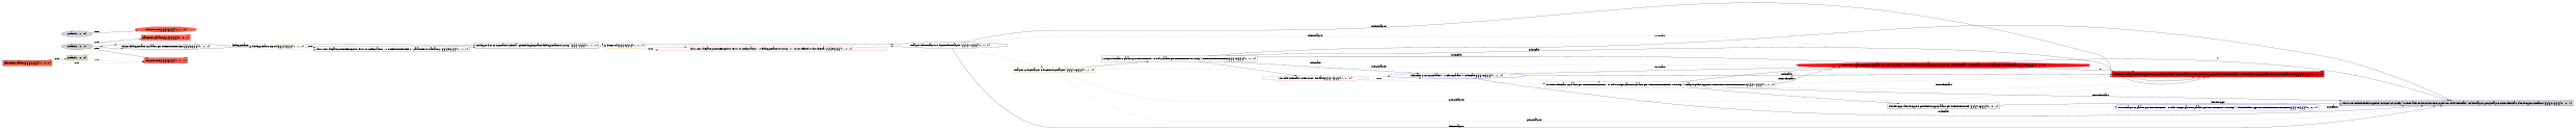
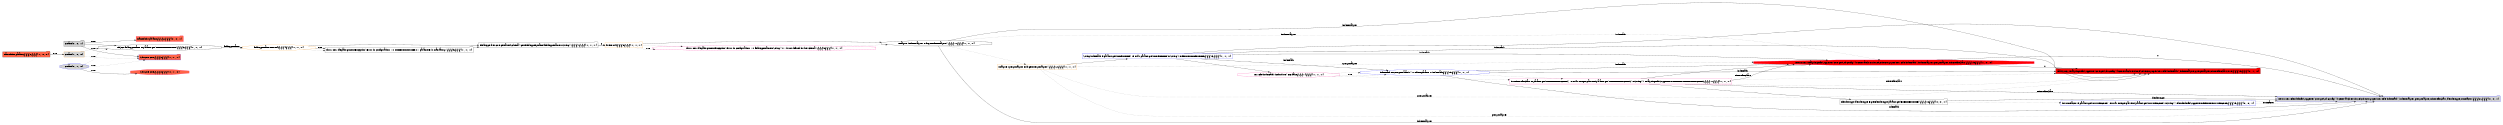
  digraph {
    rankdir=LR
    node [color=black fillcolor=white shape=folder style=filled]
    edge [style=solid]
    n1 [color=deeppink label="int minPrefixChars = params.get(MIN_PREFIX_CHARS) != null? Integer.parseInt(params.get(MIN_PREFIX_CHARS).toString()): AnalyzingInfixSuggester.DEFAULT_MIN_PREFIX_CHARS@@@17@@@['1', '1', '1']"]
    n2 [color=deeppink fillcolor=red label="return new AnalyzingInfixSuggester(core.getSolrConfig().luceneMatchVersion,FSDirectory.open(new File(indexPath)),indexAnalyzer,queryAnalyzer,minPrefixChars)@@@19@@@['1', '0', '0']" shape=octagon]
    n3 [label="BlenderType blenderType = getBlenderType(params.get(BLENDER_TYPE))@@@18@@@['0', '0', '1']"]
    n4 [fillcolor=red label="return new AnalyzingInfixSuggester(core.getSolrConfig().luceneMatchVersion,FSDirectory.open(new File(indexPath)),indexAnalyzer,queryAnalyzer,minPrefixChars,true)@@@19@@@['0', '1', '0']"]
    n5 [color=blue fillcolor=lightgray label="return new BlendedInfixSuggester(core.getSolrConfig().luceneMatchVersion,FSDirectory.open(new File(indexPath)),indexAnalyzer,queryAnalyzer,minPrefixChars,blenderType,numFactor)@@@21@@@['0', '0', '1']"]
    n6 [color=blue label="int numFactor = params.get(NUM_FACTOR) != null? Integer.parseInt(params.get(NUM_FACTOR).toString()): BlendedInfixSuggester.DEFAULT_NUM_FACTOR@@@19@@@['0', '0', '1']"]
-   n7 [color=darkorange label="fieldTypeName == null@@@4@@@['1', '1', '1']"]
+   n7 [color=darkorange label="fieldTypeName == null@@@4@@@['1', '1', '1']" shape=octagon]
    n8 [label="FieldType ft = core.getLatestSchema().getFieldTypeByName(fieldTypeName.toString())@@@7@@@['1', '1', '1']"]
    n9 [label="throw new IllegalArgumentException(\"Error in configuration: \" + QUERY_ANALYZER + \" parameter is mandatory\")@@@5@@@['1', '1', '1']"]
    n10 [color=darkorange label="ft == null@@@8@@@['1', '1', '1']"]
    n11 [color=blue label="indexPath = core.getDataDir() + File.separator + indexPath@@@15@@@['1', '1', '1']" shape=octagon]
    n12 [label="Analyzer indexAnalyzer = ft.getIndexAnalyzer()@@@11@@@['1', '1', '1']" shape=octagon]
    n13 [color=deeppink label="throw new IllegalArgumentException(\"Error in configuration: \" + fieldTypeName.toString() + \" is not defined in the schema\")@@@9@@@['1', '1', '1']" shape=octagon]
    n14 [label="Object fieldTypeName = params.get(QUERY_ANALYZER)@@@3@@@['1', '1', '1']" shape=octagon]
    n15 [color=deeppink fillcolor=tomato label="SolrCore core@@@2@@@['0', '1', '0']" shape=octagon]
    n16 [color=darkorange label="Analyzer queryAnalyzer = ft.getQueryAnalyzer()@@@12@@@['1', '1', '1']"]
    n17 [color=blue label="String indexPath = params.get(INDEX_PATH) != null? params.get(INDEX_PATH).toString(): DEFAULT_INDEX_PATH@@@13@@@['1', '1', '1']"]
-   n18 [fillcolor=lightgray label="create['0', '0', '1']" shape=octagon]
+   n18 [fillcolor=lightgray label="create['0', '0', '1']"]
    n19 [color=deeppink fillcolor=tomato label="NamedList params@@@2@@@['0', '0', '1']"]
    n20 [color=blue fillcolor=tomato label="SolrCore core@@@2@@@['1', '1', '1']"]
    n21 [color=deeppink label="new File(indexPath).isAbsolute() == false@@@14@@@['1', '1', '1']" shape=octagon]
    n22 [color=blue fillcolor=lightgray label="create['0', '1', '0']" shape=octagon]
    n23 [color=darkorange fillcolor=lightgray label="create['1', '0', '0']"]
    n24 [fillcolor=tomato label="NamedList params@@@2@@@['1', '0', '0']"]
    n1 -> n2
    n1 -> n2 [label=minPrefixChars]
    n1 -> n3
    n1 -> n4 [style=dotted]
    n1 -> n4 [label=minPrefixChars style=dotted]
    n1 -> n5 [label=minPrefixChars]
    n2 -> n4 [label=0]
    n2 -> n5 [label=0]
    n3 -> n5 [label=blenderType]
    n3 -> n6 [style=dotted]
    n6 -> n5 [style=dotted]
    n6 -> n5 [label=numFactor style=dotted]
    n7 -> n8
    n7 -> n9 [style=dotted]
    n7 -> n9 [label=true]
    n8 -> n10 [label=ft]
    n8 -> n10
    n9 -> n8
    n10 -> n12
    n10 -> n13 [label=true style=dotted]
    n10 -> n13 [style=dotted]
    n11 -> n1 [style=dotted]
    n11 -> n2 [label=indexPath]
    n11 -> n4 [label=indexPath]
    n11 -> n5 [label=indexPath]
    n12 -> n2 [label=indexAnalyzer style=dotted]
    n12 -> n4 [label=indexAnalyzer]
    n12 -> n5 [label=indexAnalyzer]
    n12 -> n16 [style=dotted]
    n13 -> n12 [style=dotted]
    n14 -> n7 [label=fieldTypeName style=dotted]
    n14 -> n7
    n16 -> n2 [label=queryAnalyzer style=dotted]
    n16 -> n4 [label=queryAnalyzer style=dotted]
    n16 -> n5 [label=queryAnalyzer style=dotted]
    n16 -> n17
    n17 -> n2 [label=indexPath]
    n17 -> n4 [label=indexPath]
    n17 -> n5 [label=indexPath]
    n17 -> n11 [label=indexPath]
    n17 -> n21
    n18 -> n14
    n18 -> n19 [label=true]
    n18 -> n20 [label=true]
    n21 -> n1 [style=dotted]
    n21 -> n11 [style=dotted]
    n21 -> n11 [label=true style=dotted]
    n22 -> n14 [style=dotted]
    n22 -> n15 [label=true]
-   n24 -> n20 [label=true style=dotted]
+   n22 -> n20 [label=true style=dotted]
    n23 -> n14 [style=dotted]
    n23 -> n20 [label=true style=dotted]
    n24 -> n23 [label=true]
  }
